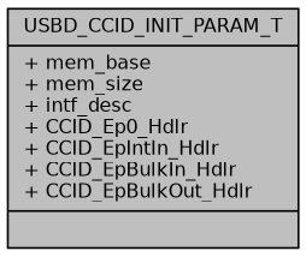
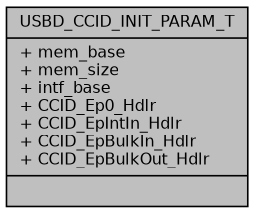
  digraph {
-   n1 [color=black fillcolor=grey75 fontcolor=black fontname=Helvetica fontsize=10 height=0.2 label="{USBD_CCID_INIT_PARAM_T\n|+ mem_base\l+ mem_size\l+ intf_desc\l+ CCID_Ep0_Hdlr\l+ CCID_EpIntIn_Hdlr\l+ CCID_EpBulkIn_Hdlr\l+ CCID_EpBulkOut_Hdlr\l|}" shape=record style=filled width=0.4]
+   n1 [color=black fillcolor=grey75 fontcolor=black fontname=Helvetica fontsize=10 height=0.2 label="{USBD_CCID_INIT_PARAM_T\n|+ mem_base\l+ mem_size\l+ intf_base\l+ CCID_Ep0_Hdlr\l+ CCID_EpIntIn_Hdlr\l+ CCID_EpBulkIn_Hdlr\l+ CCID_EpBulkOut_Hdlr\l|}" shape=record style=filled width=0.4]
  }
